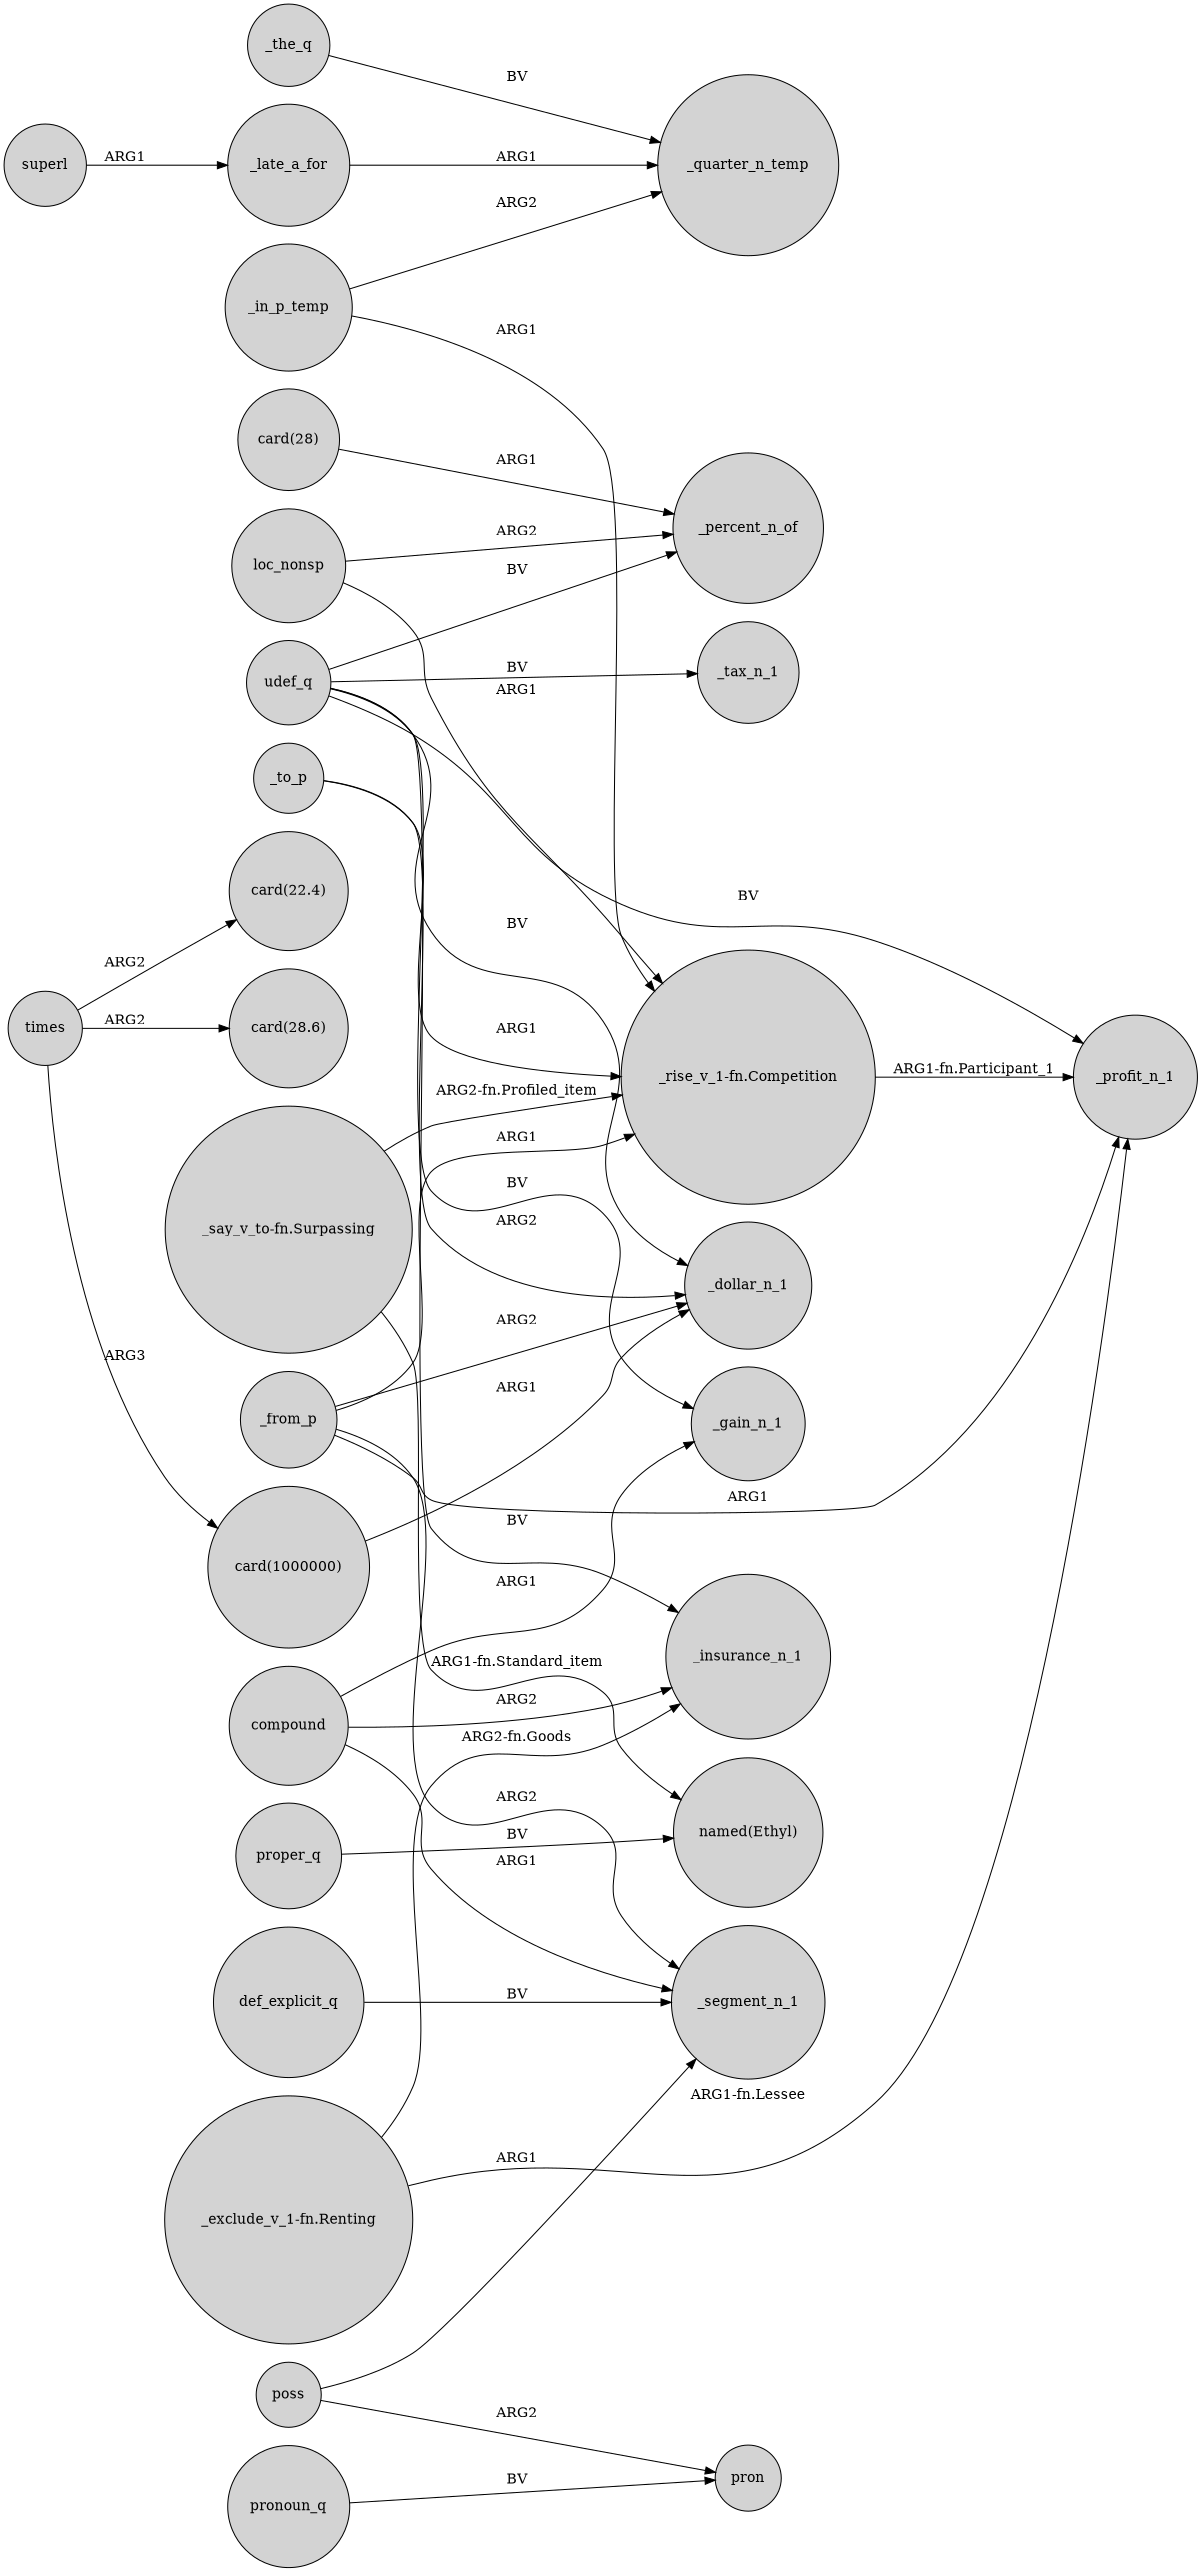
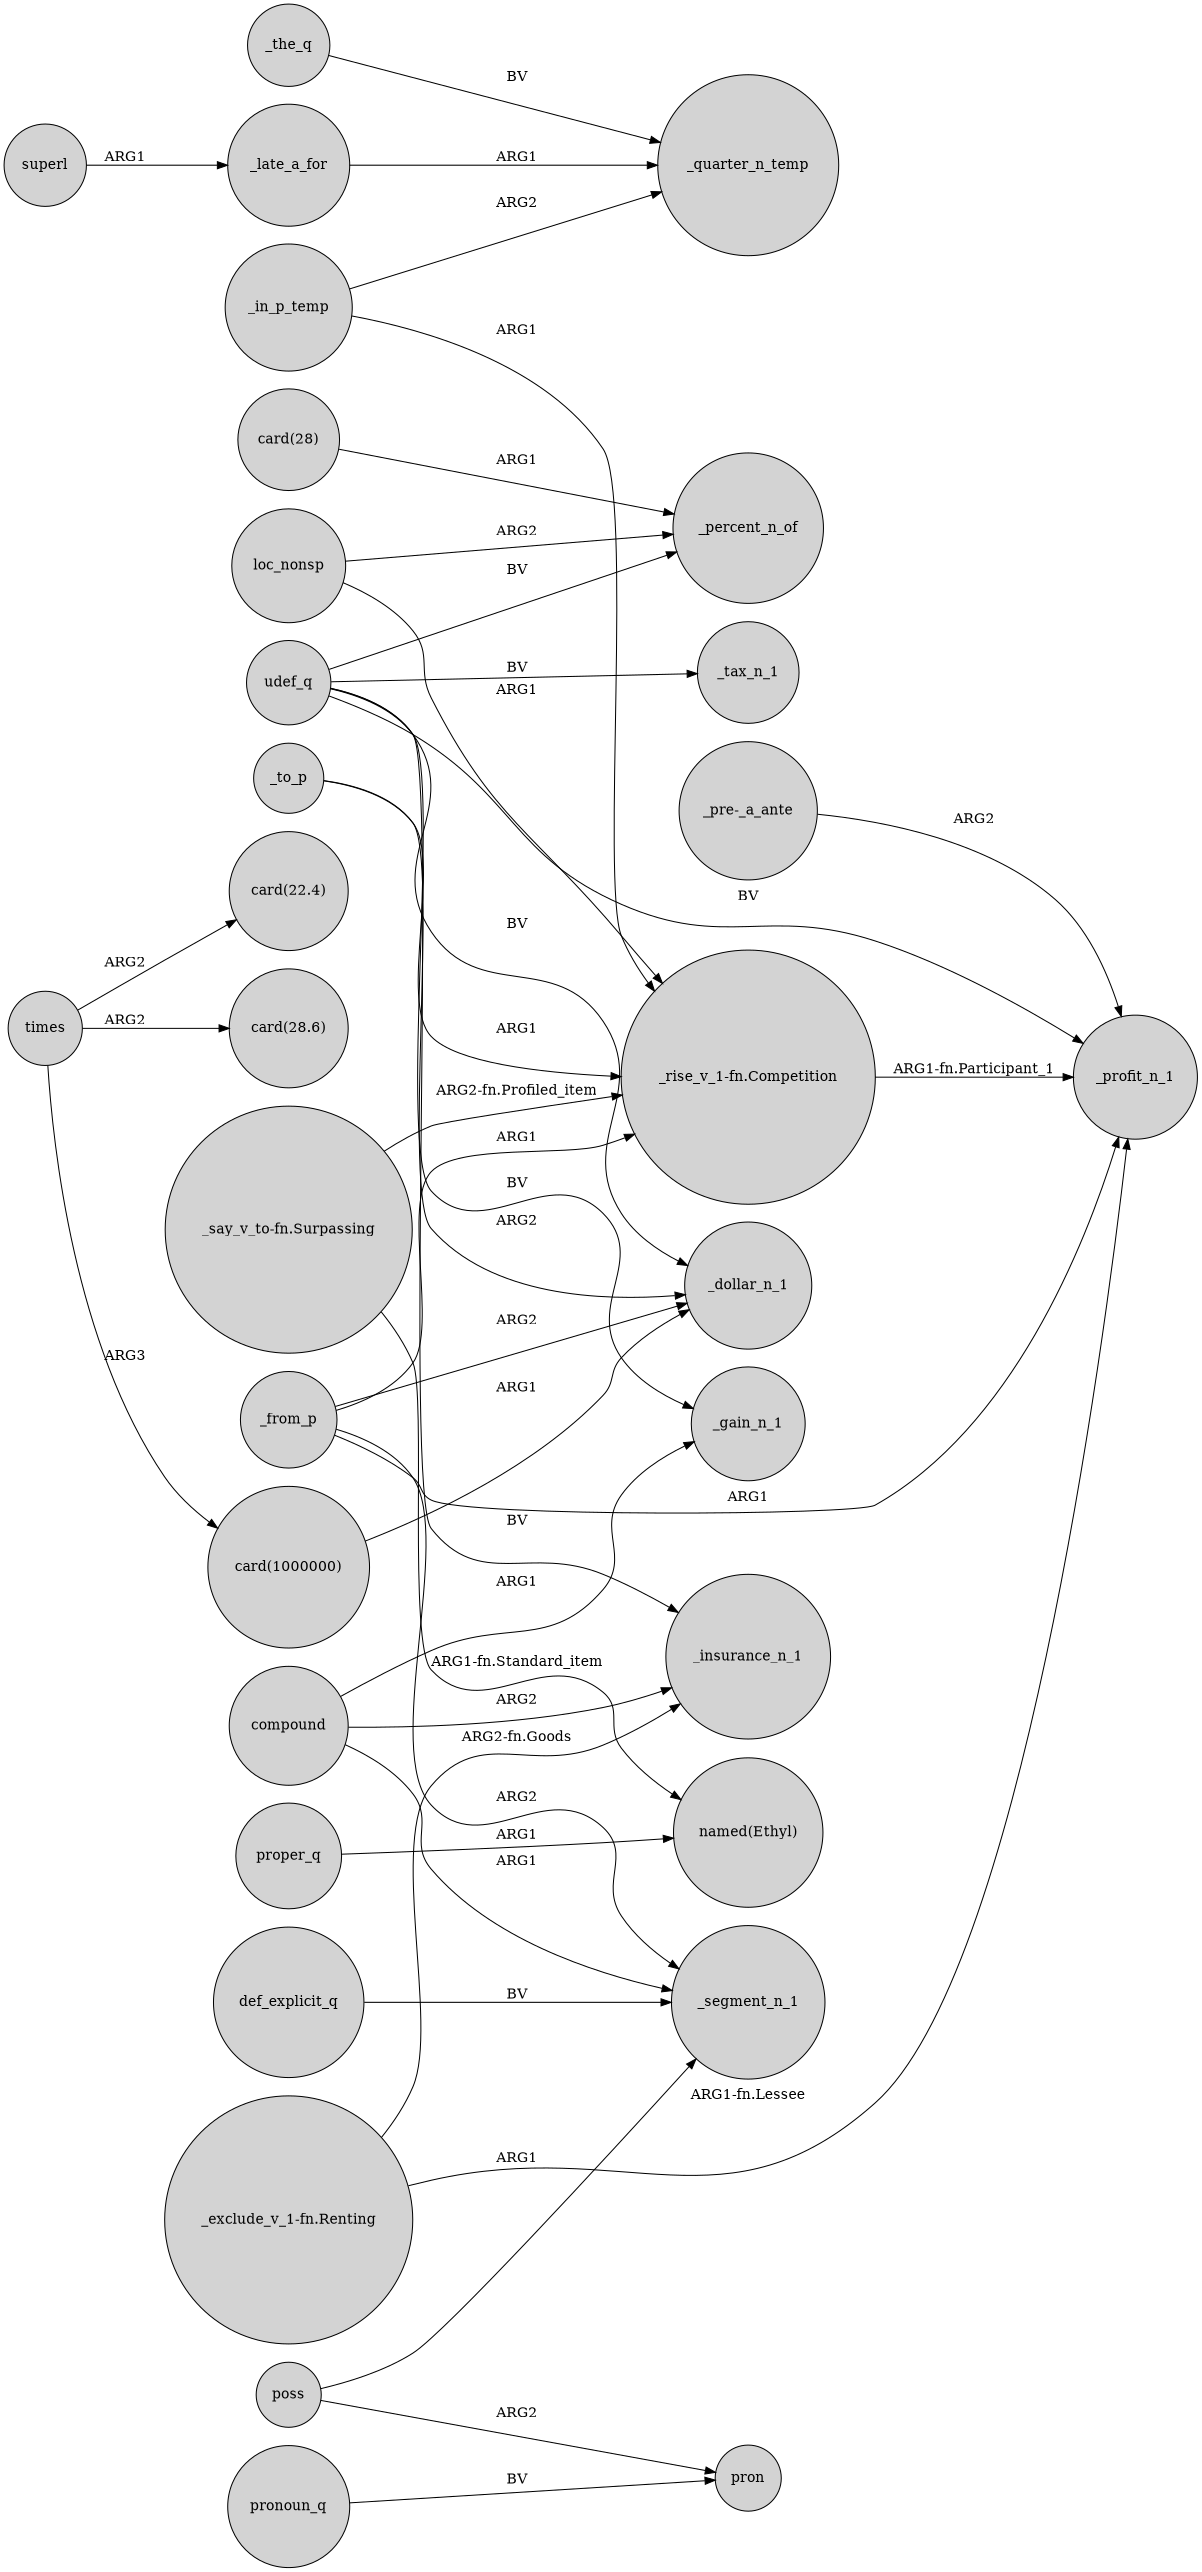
  digraph {
    rankdir=LR
    node [shape=circle style=filled]
    _late_a_for
    _quarter_n_temp
    udef_q
    _insurance_n_1
    _profit_n_1
    _tax_n_1
    _dollar_n_1
    _percent_n_of
    _gain_n_1
    _in_p_temp
    "_rise_v_1-fn.Competition"
    loc_nonsp
    compound
    _segment_n_1
+   "_pre-_a_ante"
    _the_q
    _from_p
    superl
    times
    "card(1000000)"
    "card(28.6)"
    "card(22.4)"
    _to_p
    "card(28)"
    pronoun_q
    pron
    poss
    "_say_v_to-fn.Surpassing"
    "named(Ethyl)"
    proper_q
    def_explicit_q
    "_exclude_v_1-fn.Renting"
    _late_a_for -> _quarter_n_temp [label=ARG1]
    udef_q -> _insurance_n_1 [label=BV]
    udef_q -> _profit_n_1 [label=BV]
    udef_q -> _tax_n_1 [label=BV]
    udef_q -> _dollar_n_1 [label=BV]
    udef_q -> _percent_n_of [label=BV]
    udef_q -> _gain_n_1 [label=BV]
    _in_p_temp -> _quarter_n_temp [label=ARG2]
    _in_p_temp -> "_rise_v_1-fn.Competition" [label=ARG1]
    "_rise_v_1-fn.Competition" -> _profit_n_1 [label="ARG1-fn.Participant_1"]
    loc_nonsp -> _percent_n_of [label=ARG2]
    loc_nonsp -> "_rise_v_1-fn.Competition" [label=ARG1]
    compound -> _insurance_n_1 [label=ARG2]
    compound -> _gain_n_1 [label=ARG1]
    compound -> _segment_n_1 [label=ARG1]
+   "_pre-_a_ante" -> _profit_n_1 [label=ARG2]
    _the_q -> _quarter_n_temp [label=BV]
    _from_p -> _profit_n_1 [label=ARG1]
    _from_p -> _dollar_n_1 [label=ARG2]
    _from_p -> "_rise_v_1-fn.Competition" [label=ARG1]
    _from_p -> _segment_n_1 [label=ARG2]
    superl -> _late_a_for [label=ARG1]
    times -> "card(1000000)" [label=ARG3]
    times -> "card(28.6)" [label=ARG2]
    times -> "card(22.4)" [label=ARG2]
    "card(1000000)" -> _dollar_n_1 [label=ARG1]
    _to_p -> _dollar_n_1 [label=ARG2]
    _to_p -> "_rise_v_1-fn.Competition" [label=ARG1]
    "card(28)" -> _percent_n_of [label=ARG1]
    pronoun_q -> pron [label=BV]
    poss -> _segment_n_1 [label=ARG1]
    poss -> pron [label=ARG2]
    "_say_v_to-fn.Surpassing" -> "_rise_v_1-fn.Competition" [label="ARG2-fn.Profiled_item"]
    "_say_v_to-fn.Surpassing" -> "named(Ethyl)" [label="ARG1-fn.Standard_item"]
-   proper_q -> "named(Ethyl)" [label=BV]
+   proper_q -> "named(Ethyl)" [label=ARG1]
    def_explicit_q -> _segment_n_1 [label=BV]
    "_exclude_v_1-fn.Renting" -> _insurance_n_1 [label="ARG2-fn.Goods"]
    "_exclude_v_1-fn.Renting" -> _profit_n_1 [label="ARG1-fn.Lessee"]
  }
